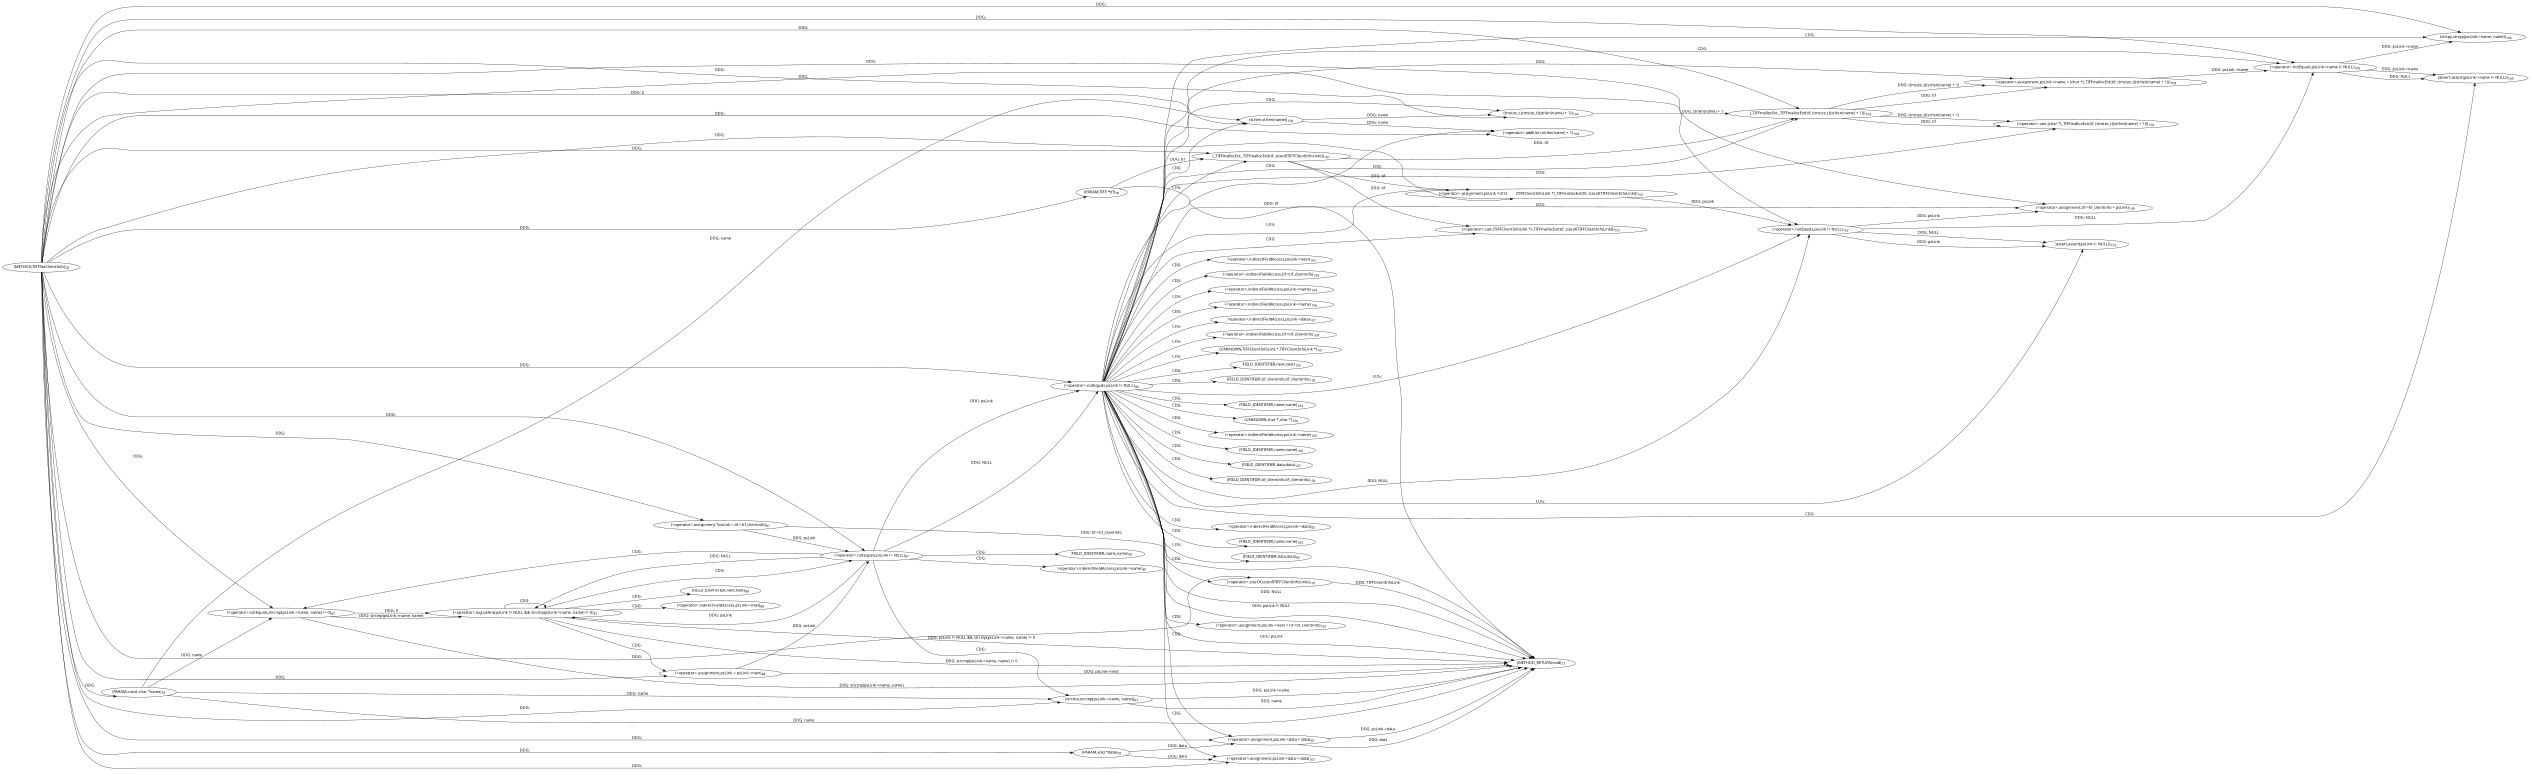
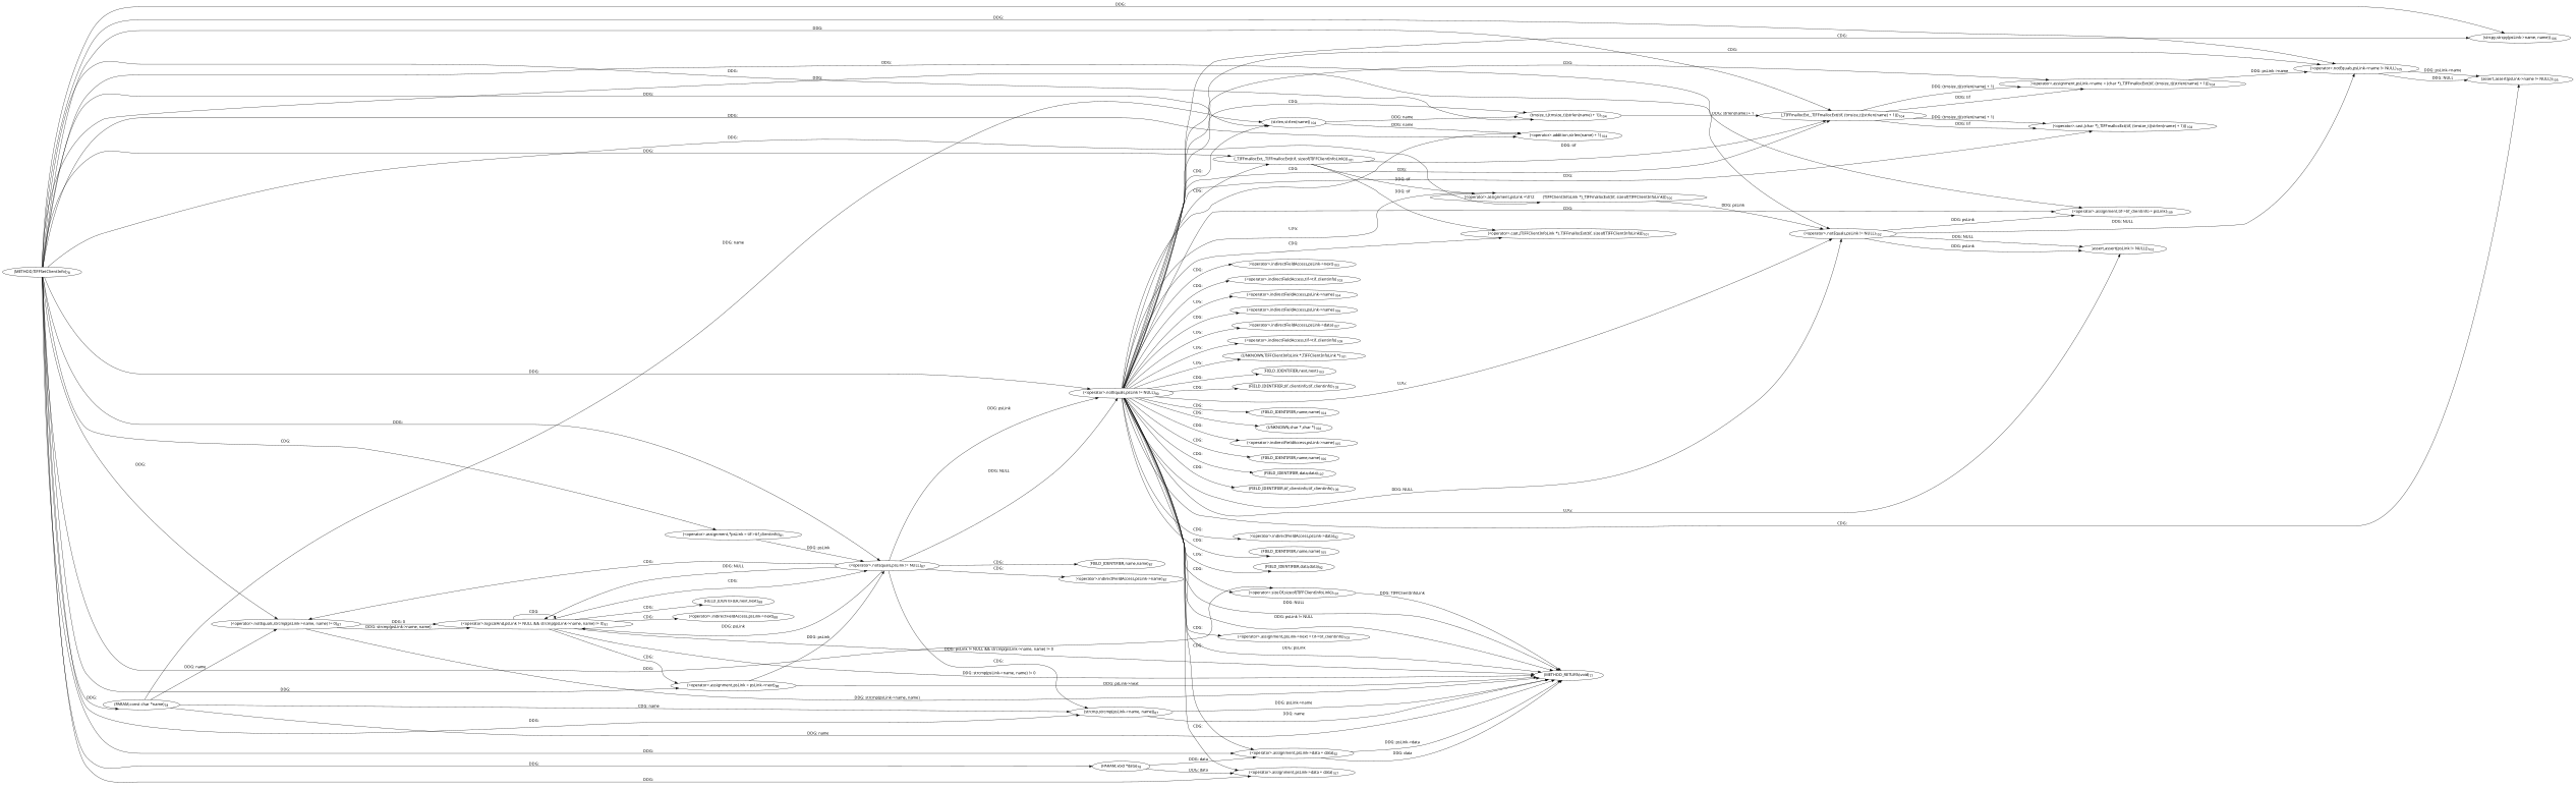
  digraph {
    fontname="Noto Sans"
    rankdir=LR
    node [fontname="Noto Sans"]
    edge [fontname="Noto Sans"]
    n1 [label=<(METHOD,TIFFSetClientInfo)<SUB>78</SUB>>]
-   n2 [label=<(PARAM,TIFF *tif)<SUB>78</SUB>>]
    n3 [label=<(PARAM,void *data)<SUB>78</SUB>>]
    n4 [label=<(PARAM,const char *name)<SUB>78</SUB>>]
    n5 [label=<(&lt;operator&gt;.assignment,*psLink = tif-&gt;tif_clientinfo)<SUB>81</SUB>>]
    n6 [label=<(&lt;operator&gt;.assignment,psLink =\012        (TIFFClientInfoLink *)_TIFFmallocExt(tif, sizeof(TIFFClientInfoLink)))<SUB>100</SUB>>]
    n7 [label=<(strcpy,strcpy(psLink-&gt;name, name))<SUB>106</SUB>>]
    n8 [label=<(&lt;operator&gt;.assignment,psLink-&gt;data = data)<SUB>107</SUB>>]
    n9 [label=<(&lt;operator&gt;.assignment,tif-&gt;tif_clientinfo = psLink)<SUB>109</SUB>>]
    n10 [label=<(&lt;operator&gt;.assignment,psLink = psLink-&gt;next)<SUB>88</SUB>>]
    n11 [label=<(&lt;operator&gt;.notEquals,psLink != NULL)<SUB>90</SUB>>]
    n12 [label=<(&lt;operator&gt;.assignment,psLink-&gt;data = data)<SUB>92</SUB>>]
    n13 [label=<(&lt;operator&gt;.notEquals,psLink != NULL)<SUB>102</SUB>>]
    n14 [label=<(&lt;operator&gt;.notEquals,psLink-&gt;name != NULL)<SUB>105</SUB>>]
    n15 [label=<(&lt;operator&gt;.notEquals,psLink != NULL)<SUB>87</SUB>>]
    n16 [label=<(&lt;operator&gt;.notEquals,strcmp(psLink-&gt;name, name) != 0)<SUB>87</SUB>>]
    n17 [label=<(_TIFFmallocExt,_TIFFmallocExt(tif, sizeof(TIFFClientInfoLink)))<SUB>101</SUB>>]
    n18 [label=<(_TIFFmallocExt,_TIFFmallocExt(tif, (tmsize_t)(strlen(name) + 1)))<SUB>104</SUB>>]
    n19 [label=<(strcmp,strcmp(psLink-&gt;name, name))<SUB>87</SUB>>]
    n20 [label=<(&lt;operator&gt;.sizeOf,sizeof(TIFFClientInfoLink))<SUB>101</SUB>>]
    n21 [label=<(tmsize_t,(tmsize_t)(strlen(name) + 1))<SUB>104</SUB>>]
    n22 [label=<(&lt;operator&gt;.addition,strlen(name) + 1)<SUB>104</SUB>>]
    n23 [label=<(strlen,strlen(name))<SUB>104</SUB>>]
    n24 [label=<(METHOD_RETURN,void)<SUB>77</SUB>>]
    n25 [label=<(assert,assert(psLink != NULL))<SUB>102</SUB>>]
    n26 [label=<(&lt;operator&gt;.assignment,psLink-&gt;next = tif-&gt;tif_clientinfo)<SUB>103</SUB>>]
    n27 [label=<(&lt;operator&gt;.assignment,psLink-&gt;name = (char *)_TIFFmallocExt(tif, (tmsize_t)(strlen(name) + 1)))<SUB>104</SUB>>]
    n28 [label=<(assert,assert(psLink-&gt;name != NULL))<SUB>105</SUB>>]
    n29 [label=<(&lt;operator&gt;.cast,(TIFFClientInfoLink *)_TIFFmallocExt(tif, sizeof(TIFFClientInfoLink)))<SUB>101</SUB>>]
    n30 [label=<(&lt;operator&gt;.cast,(char *)_TIFFmallocExt(tif, (tmsize_t)(strlen(name) + 1)))<SUB>104</SUB>>]
    n31 [label=<(&lt;operator&gt;.indirectFieldAccess,psLink-&gt;next)<SUB>103</SUB>>]
    n32 [label=<(&lt;operator&gt;.indirectFieldAccess,tif-&gt;tif_clientinfo)<SUB>103</SUB>>]
    n33 [label=<(&lt;operator&gt;.indirectFieldAccess,psLink-&gt;name)<SUB>104</SUB>>]
    n34 [label=<(&lt;operator&gt;.indirectFieldAccess,psLink-&gt;name)<SUB>106</SUB>>]
    n35 [label=<(&lt;operator&gt;.indirectFieldAccess,psLink-&gt;data)<SUB>107</SUB>>]
    n36 [label=<(&lt;operator&gt;.indirectFieldAccess,tif-&gt;tif_clientinfo)<SUB>109</SUB>>]
    n37 [label=<(UNKNOWN,TIFFClientInfoLink *,TIFFClientInfoLink *)<SUB>101</SUB>>]
    n38 [label=<(FIELD_IDENTIFIER,next,next)<SUB>103</SUB>>]
    n39 [label=<(FIELD_IDENTIFIER,tif_clientinfo,tif_clientinfo)<SUB>103</SUB>>]
    n40 [label=<(FIELD_IDENTIFIER,name,name)<SUB>104</SUB>>]
    n41 [label=<(UNKNOWN,char *,char *)<SUB>104</SUB>>]
    n42 [label=<(&lt;operator&gt;.indirectFieldAccess,psLink-&gt;name)<SUB>105</SUB>>]
    n43 [label=<(FIELD_IDENTIFIER,name,name)<SUB>106</SUB>>]
    n44 [label=<(FIELD_IDENTIFIER,data,data)<SUB>107</SUB>>]
    n45 [label=<(FIELD_IDENTIFIER,tif_clientinfo,tif_clientinfo)<SUB>109</SUB>>]
    n46 [label=<(&lt;operator&gt;.indirectFieldAccess,psLink-&gt;data)<SUB>92</SUB>>]
    n47 [label=<(FIELD_IDENTIFIER,name,name)<SUB>105</SUB>>]
    n48 [label=<(FIELD_IDENTIFIER,data,data)<SUB>92</SUB>>]
    n49 [label=<(&lt;operator&gt;.logicalAnd,psLink != NULL &amp;&amp; strcmp(psLink-&gt;name, name) != 0)<SUB>87</SUB>>]
    n50 [label=<(&lt;operator&gt;.indirectFieldAccess,psLink-&gt;name)<SUB>87</SUB>>]
    n51 [label=<(FIELD_IDENTIFIER,name,name)<SUB>87</SUB>>]
    n52 [label=<(&lt;operator&gt;.indirectFieldAccess,psLink-&gt;next)<SUB>88</SUB>>]
    n53 [label=<(FIELD_IDENTIFIER,next,next)<SUB>88</SUB>>]
-   n1 -> n2 [label="DDG: "]
    n1 -> n3 [label="DDG: "]
    n1 -> n4 [label="DDG: "]
-   n1 -> n5 [label="DDG: "]
+   n1 -> n5 [label="CDG: "]
    n1 -> n6 [label="DDG: "]
    n1 -> n7 [label="DDG: "]
    n1 -> n8 [label="DDG: "]
    n1 -> n9 [label="DDG: "]
    n1 -> n10 [label="DDG: "]
    n1 -> n11 [label="DDG: "]
    n1 -> n12 [label="DDG: "]
    n1 -> n13 [label="DDG: "]
    n1 -> n14 [label="DDG: "]
    n1 -> n15 [label="DDG: "]
    n1 -> n16 [label="DDG: "]
    n1 -> n17 [label="DDG: "]
    n1 -> n18 [label="DDG: "]
    n1 -> n19 [label="DDG: "]
    n1 -> n20 [label="DDG: "]
    n1 -> n21 [label="DDG: "]
    n1 -> n22 [label="DDG: "]
-   n1 -> n23 [label="DDG: 0"]
-   n2 -> n17 [label="DDG: tif"]
-   n2 -> n24 [label="DDG: tif"]
+   n1 -> n23 [label="DDG: "]
    n3 -> n8 [label="DDG: data"]
    n3 -> n12 [label="DDG: data"]
    n4 -> n16 [label="DDG: name"]
-   n4 -> n19 [label="DDG: name"]
+   n4 -> n19 [label="CDG: name"]
    n4 -> n23 [label="DDG: name"]
    n4 -> n24 [label="DDG: name"]
    n5 -> n15 [label="DDG: psLink"]
-   n5 -> n24 [label="DDG: tif-&gt;tif_clientinfo"]
    n6 -> n13 [label="DDG: psLink"]
    n10 -> n15 [label="DDG: psLink"]
    n10 -> n24 [label="DDG: psLink-&gt;next"]
    n11 -> n6 [label="CDG: "]
    n11 -> n7 [label="CDG: "]
    n11 -> n8 [label="CDG: "]
    n11 -> n9 [label="CDG: "]
    n11 -> n12 [label="CDG: "]
    n11 -> n13 [label="DDG: NULL"]
    n11 -> n13 [label="CDG: "]
    n11 -> n14 [label="CDG: "]
    n11 -> n17 [label="CDG: "]
    n11 -> n18 [label="CDG: "]
    n11 -> n20 [label="CDG: "]
    n11 -> n21 [label="CDG: "]
    n11 -> n22 [label="CDG: "]
    n11 -> n23 [label="CDG: "]
    n11 -> n24 [label="DDG: psLink"]
    n11 -> n24 [label="DDG: NULL"]
    n11 -> n24 [label="DDG: psLink != NULL"]
    n11 -> n25 [label="CDG: "]
    n11 -> n26 [label="CDG: "]
    n11 -> n27 [label="CDG: "]
    n11 -> n28 [label="CDG: "]
    n11 -> n29 [label="CDG: "]
    n11 -> n30 [label="CDG: "]
    n11 -> n31 [label="CDG: "]
    n11 -> n32 [label="CDG: "]
    n11 -> n33 [label="CDG: "]
    n11 -> n34 [label="CDG: "]
    n11 -> n35 [label="CDG: "]
    n11 -> n36 [label="CDG: "]
    n11 -> n37 [label="CDG: "]
    n11 -> n38 [label="CDG: "]
    n11 -> n39 [label="CDG: "]
    n11 -> n40 [label="CDG: "]
    n11 -> n41 [label="CDG: "]
    n11 -> n42 [label="CDG: "]
    n11 -> n43 [label="CDG: "]
    n11 -> n44 [label="CDG: "]
    n11 -> n45 [label="CDG: "]
    n11 -> n46 [label="CDG: "]
    n11 -> n47 [label="CDG: "]
    n11 -> n48 [label="CDG: "]
    n12 -> n24 [label="DDG: psLink-&gt;data"]
    n12 -> n24 [label="DDG: data"]
    n13 -> n9 [label="DDG: psLink"]
    n13 -> n14 [label="DDG: NULL"]
    n13 -> n25 [label="DDG: psLink"]
    n13 -> n25 [label="DDG: NULL"]
-   n14 -> n7 [label="DDG: psLink-&gt;name"]
    n14 -> n28 [label="DDG: psLink-&gt;name"]
    n14 -> n28 [label="DDG: NULL"]
    n15 -> n11 [label="DDG: psLink"]
    n15 -> n11 [label="DDG: NULL"]
    n15 -> n16 [label="CDG: "]
    n15 -> n19 [label="CDG: "]
    n15 -> n49 [label="DDG: psLink"]
    n15 -> n49 [label="DDG: NULL"]
    n15 -> n50 [label="CDG: "]
    n15 -> n51 [label="CDG: "]
    n16 -> n24 [label="DDG: strcmp(psLink-&gt;name, name)"]
    n16 -> n49 [label="DDG: strcmp(psLink-&gt;name, name)"]
    n16 -> n49 [label="DDG: 0"]
    n17 -> n6 [label="DDG: tif"]
    n17 -> n18 [label="DDG: tif"]
    n17 -> n29 [label="DDG: tif"]
    n18 -> n27 [label="DDG: tif"]
    n18 -> n27 [label="DDG: (tmsize_t)(strlen(name) + 1)"]
    n18 -> n30 [label="DDG: tif"]
    n18 -> n30 [label="DDG: (tmsize_t)(strlen(name) + 1)"]
    n19 -> n24 [label="DDG: psLink-&gt;name"]
    n19 -> n24 [label="DDG: name"]
    n20 -> n24 [label="DDG: TIFFClientInfoLink"]
    n21 -> n18 [label="DDG: strlen(name) + 1"]
    n23 -> n21 [label="DDG: name"]
    n23 -> n22 [label="DDG: name"]
    n27 -> n14 [label="DDG: psLink-&gt;name"]
    n49 -> n10 [label="CDG: "]
    n49 -> n15 [label="CDG: "]
    n49 -> n24 [label="DDG: strcmp(psLink-&gt;name, name) != 0"]
    n49 -> n24 [label="DDG: psLink != NULL &amp;&amp; strcmp(psLink-&gt;name, name) != 0"]
    n49 -> n49 [label="CDG: "]
    n49 -> n52 [label="CDG: "]
    n49 -> n53 [label="CDG: "]
  }
